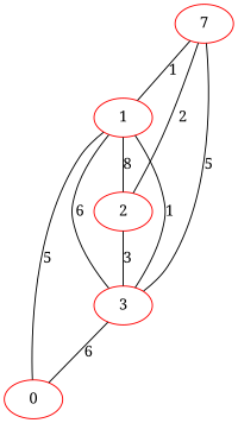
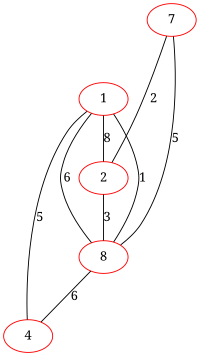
  graph {
    fontname="Noto Serif"
    node [color=red fontname="Noto Serif" weight=1]
    edge [fontname="Noto Serif"]
    n1 [label=7]
    1
    2
-   3
-   4 [label=0]
-   n1 -- 1 [label=1]
+   3 [label=8]
+   4
    n1 -- 2 [label=2]
    n1 -- 3 [label=5]
    1 -- 2 [label=8]
    1 -- 3 [label=1]
    1 -- 3 [label=6]
    1 -- 4 [label=5]
    2 -- 3 [label=3]
    3 -- 4 [label=6]
  }
